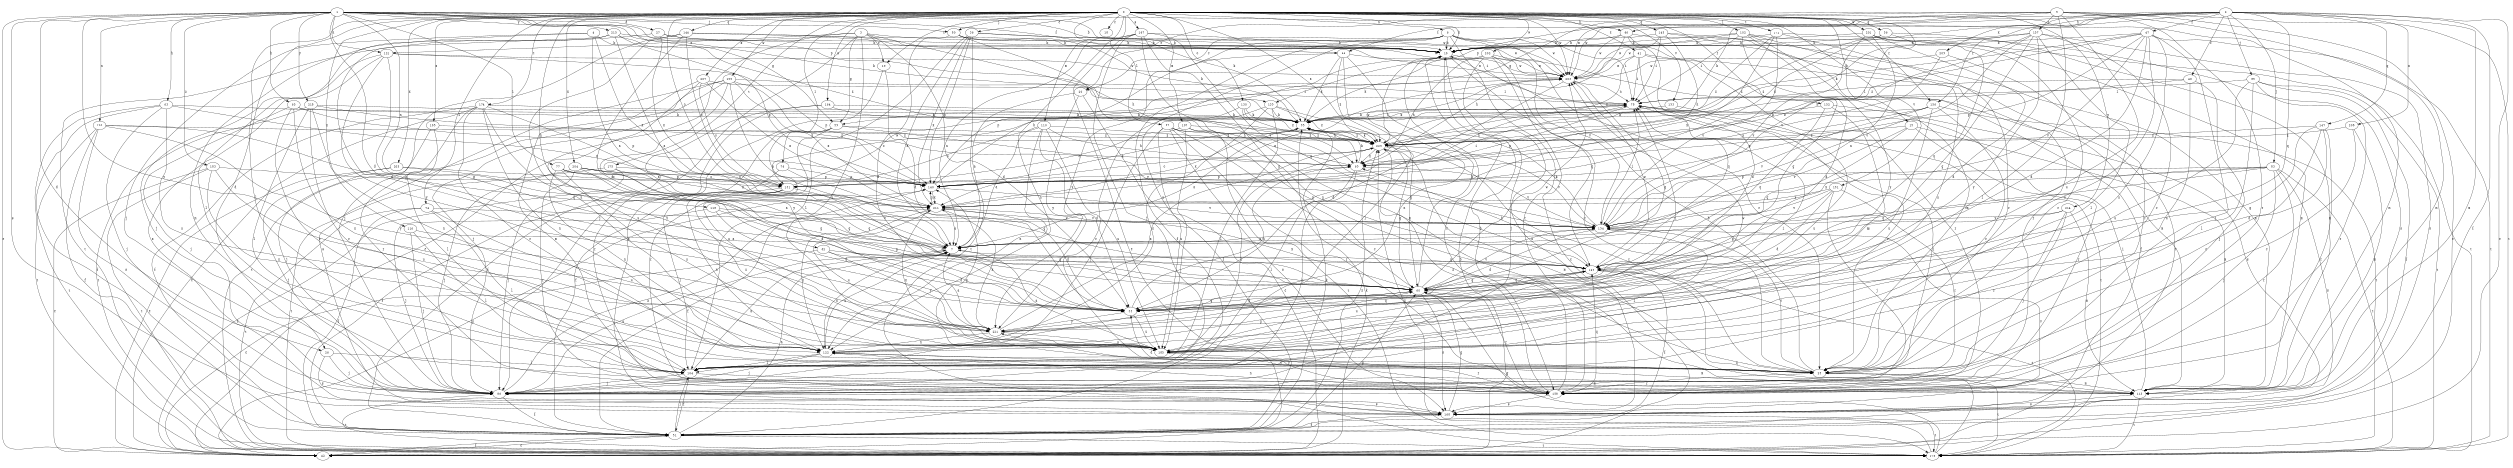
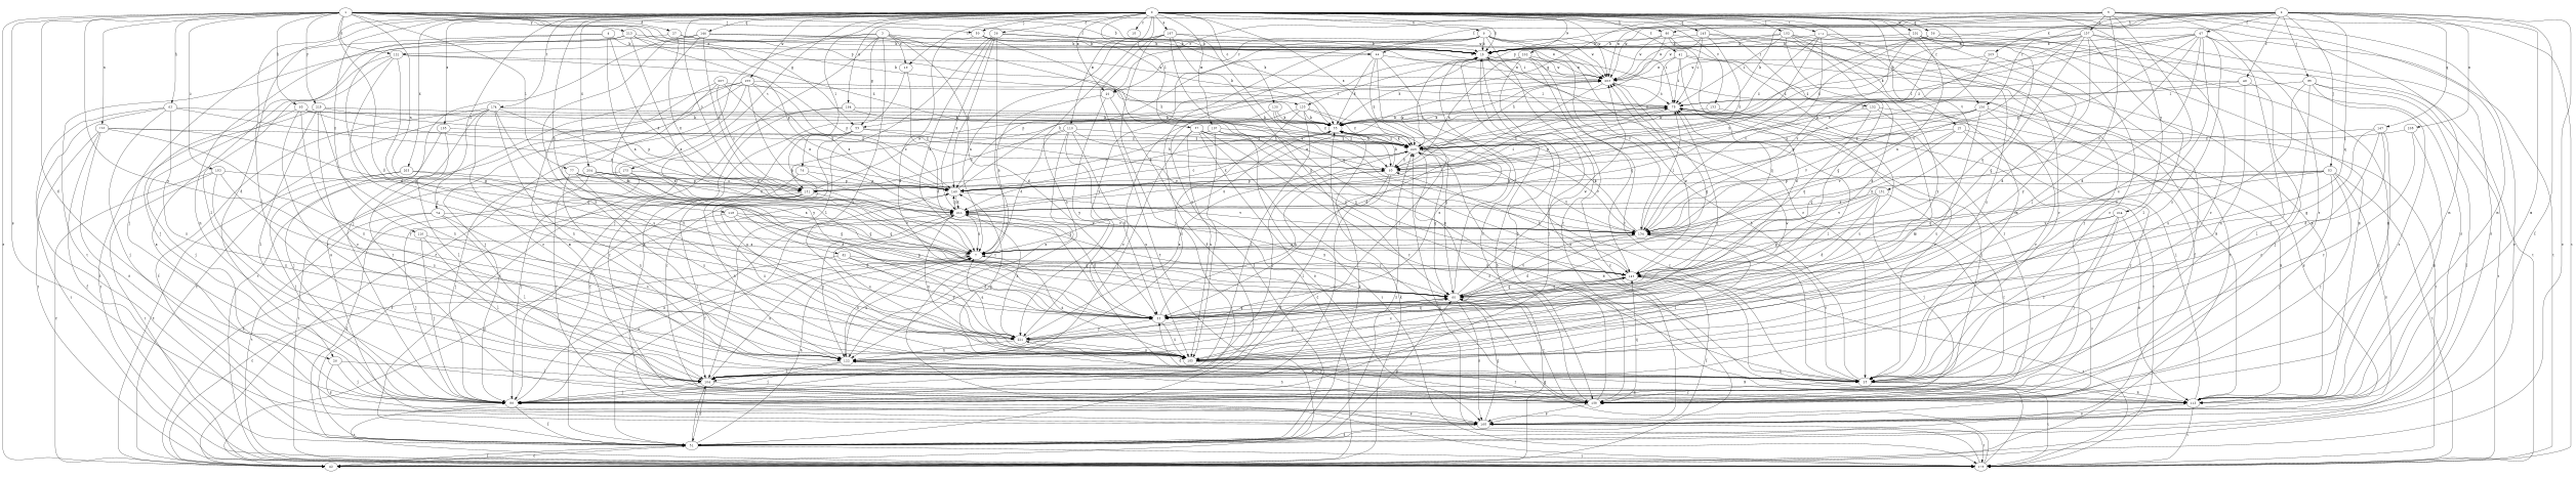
  strict digraph {
    fontname="Courier Prime"
    node [fontname="Courier Prime"]
    edge [fontname="Courier Prime"]
    0
    6
    15
    16
    18
    19
    26
    36
    41
    56
    62
    74
    76
    80
    95
    97
    102
    104
    107
    110
    113
    116
    130
    131
    144
    145
    152
    156
    164
    165
    167
    172
    174
    175
    191
    193
    194
    199
    201
    202
    203
    204
    205
    207
    214
    229
    221
    51
    185
    20
    158
    25
    78
    149
    168
    122
    33
    86
    7
    211
    176
    140
    42
    60
    69
    1
    27
    44
    59
    63
    65
    66
    77
    118
    120
    121
    139
    183
    215
    218
    2
    46
    47
    83
    85
    147
    208
    209
    3
    4
    5
    157
    0 -> 6 [label=a]
    0 -> 15 [label=b]
    0 -> 16 [label=b]
    0 -> 18 [label=c]
    0 -> 19 [label=c]
    0 -> 26 [label=d]
    0 -> 36 [label=e]
    0 -> 41 [label=e]
    0 -> 56 [label=g]
    0 -> 62 [label=h]
    0 -> 74 [label=i]
    0 -> 76 [label=i]
    0 -> 80 [label=j]
    0 -> 95 [label=k]
    0 -> 97 [label=l]
    0 -> 102 [label=l]
    0 -> 104 [label=l]
    0 -> 107 [label=m]
    0 -> 110 [label=m]
    0 -> 113 [label=m]
    0 -> 116 [label=n]
    0 -> 130 [label=o]
    0 -> 131 [label=o]
    0 -> 144 [label=q]
    0 -> 145 [label=q]
    0 -> 152 [label=r]
    0 -> 156 [label=r]
    0 -> 164 [label=s]
    0 -> 165 [label=s]
    0 -> 167 [label=s]
    0 -> 172 [label=t]
    0 -> 174 [label=t]
    0 -> 175 [label=t]
    0 -> 191 [label=v]
    0 -> 193 [label=v]
    0 -> 194 [label=v]
    0 -> 199 [label=w]
    0 -> 201 [label=w]
    0 -> 202 [label=w]
    0 -> 203 [label=w]
    0 -> 204 [label=x]
    0 -> 205 [label=x]
-   0 -> 207 [label=x]
+   0 -> 20 [label=x]
    0 -> 214 [label=y]
    0 -> 229 [label=z]
    6 -> 16 [label=b]
    6 -> 194 [label=v]
    6 -> 203 [label=w]
    6 -> 221 [label=y]
    6 -> 51 [label=f]
    6 -> 185 [label=u]
    6 -> 20 [label=c]
    6 -> 158 [label=r]
    6 -> 25 [label=c]
    6 -> 78 [label=i]
    15 -> 113 [label=m]
    15 -> 194 [label=v]
    15 -> 229 [label=z]
    15 -> 158 [label=r]
    15 -> 149 [label=q]
    16 -> 203 [label=w]
    16 -> 25 [label=c]
    16 -> 168 [label=s]
    16 -> 122 [label=n]
    19 -> 168 [label=s]
    19 -> 33 [label=d]
    26 -> 104 [label=l]
    26 -> 168 [label=s]
    26 -> 86 [label=j]
    36 -> 16 [label=b]
    36 -> 104 [label=l]
    36 -> 203 [label=w]
    36 -> 7 [label=a]
    36 -> 211 [label=x]
    36 -> 176 [label=t]
    36 -> 140 [label=p]
    41 -> 203 [label=w]
    41 -> 229 [label=z]
    41 -> 51 [label=f]
    41 -> 158 [label=r]
    41 -> 78 [label=i]
    41 -> 149 [label=q]
    56 -> 16 [label=b]
    56 -> 113 [label=m]
    56 -> 229 [label=z]
    56 -> 149 [label=q]
    62 -> 221 [label=y]
    62 -> 149 [label=q]
    62 -> 33 [label=d]
    62 -> 42 [label=e]
    74 -> 104 [label=l]
    74 -> 194 [label=v]
    74 -> 51 [label=f]
    74 -> 185 [label=u]
    74 -> 176 [label=t]
    76 -> 51 [label=f]
    76 -> 140 [label=p]
    76 -> 60 [label=g]
    80 -> 16 [label=b]
    80 -> 95 [label=k]
    80 -> 194 [label=v]
    80 -> 33 [label=d]
    95 -> 229 [label=z]
    95 -> 78 [label=i]
    95 -> 7 [label=a]
    95 -> 211 [label=x]
    97 -> 229 [label=z]
    97 -> 185 [label=u]
    97 -> 158 [label=r]
    97 -> 25 [label=c]
    97 -> 149 [label=q]
    97 -> 168 [label=s]
    97 -> 86 [label=j]
    102 -> 16 [label=b]
    102 -> 203 [label=w]
    102 -> 221 [label=y]
    102 -> 185 [label=u]
    102 -> 78 [label=i]
    102 -> 33 [label=d]
    102 -> 176 [label=t]
    102 -> 60 [label=g]
    104 -> 113 [label=m]
    104 -> 51 [label=f]
    104 -> 86 [label=j]
    104 -> 7 [label=a]
    107 -> 131 [label=o]
    107 -> 229 [label=z]
    107 -> 149 [label=q]
    107 -> 176 [label=t]
    107 -> 42 [label=e]
    110 -> 131 [label=o]
    110 -> 229 [label=z]
    110 -> 185 [label=u]
    110 -> 122 [label=n]
    110 -> 33 [label=d]
    110 -> 7 [label=a]
    110 -> 69 [label=h]
    113 -> 78 [label=i]
    113 -> 168 [label=s]
    113 -> 176 [label=t]
    116 -> 104 [label=l]
    116 -> 86 [label=j]
    116 -> 7 [label=a]
    130 -> 95 [label=k]
    130 -> 229 [label=z]
    130 -> 25 [label=c]
    130 -> 69 [label=h]
    131 -> 104 [label=l]
    131 -> 203 [label=w]
    131 -> 185 [label=u]
    131 -> 78 [label=i]
    131 -> 122 [label=n]
    131 -> 33 [label=d]
    131 -> 42 [label=e]
    144 -> 16 [label=b]
    144 -> 131 [label=o]
    144 -> 203 [label=w]
    144 -> 122 [label=n]
    144 -> 33 [label=d]
    144 -> 86 [label=j]
    145 -> 16 [label=b]
    145 -> 113 [label=m]
    145 -> 203 [label=w]
    145 -> 25 [label=c]
    145 -> 78 [label=i]
    145 -> 69 [label=h]
    152 -> 95 [label=k]
    152 -> 185 [label=u]
    152 -> 149 [label=q]
    152 -> 168 [label=s]
    156 -> 95 [label=k]
    156 -> 194 [label=v]
    156 -> 185 [label=u]
    156 -> 25 [label=c]
    156 -> 176 [label=t]
    156 -> 140 [label=p]
    164 -> 95 [label=k]
    164 -> 51 [label=f]
    164 -> 158 [label=r]
    164 -> 69 [label=h]
    165 -> 104 [label=l]
    165 -> 229 [label=z]
    165 -> 86 [label=j]
    167 -> 16 [label=b]
    167 -> 113 [label=m]
    167 -> 149 [label=q]
    167 -> 122 [label=n]
    167 -> 86 [label=j]
    167 -> 7 [label=a]
    167 -> 42 [label=e]
    167 -> 60 [label=g]
    172 -> 16 [label=b]
    172 -> 194 [label=v]
    172 -> 229 [label=z]
    172 -> 25 [label=c]
    172 -> 168 [label=s]
    172 -> 211 [label=x]
    174 -> 95 [label=k]
    174 -> 221 [label=y]
    174 -> 51 [label=f]
    174 -> 158 [label=r]
    174 -> 25 [label=c]
    174 -> 122 [label=n]
    174 -> 7 [label=a]
    174 -> 42 [label=e]
    175 -> 131 [label=o]
    175 -> 86 [label=j]
    175 -> 176 [label=t]
    175 -> 60 [label=g]
    191 -> 194 [label=v]
    191 -> 158 [label=r]
    191 -> 33 [label=d]
    191 -> 86 [label=j]
    191 -> 211 [label=x]
    191 -> 60 [label=g]
    193 -> 95 [label=k]
    193 -> 185 [label=u]
    194 -> 95 [label=k]
    194 -> 104 [label=l]
    194 -> 78 [label=i]
    194 -> 33 [label=d]
    194 -> 7 [label=a]
    199 -> 221 [label=y]
    199 -> 78 [label=i]
    199 -> 168 [label=s]
    199 -> 86 [label=j]
    199 -> 7 [label=a]
    199 -> 211 [label=x]
    199 -> 176 [label=t]
    199 -> 140 [label=p]
    201 -> 16 [label=b]
    201 -> 113 [label=m]
    201 -> 194 [label=v]
    201 -> 25 [label=c]
    201 -> 33 [label=d]
    201 -> 7 [label=a]
    202 -> 95 [label=k]
    202 -> 113 [label=m]
    202 -> 203 [label=w]
    202 -> 149 [label=q]
    202 -> 86 [label=j]
    202 -> 42 [label=e]
    202 -> 69 [label=h]
    203 -> 78 [label=n]
    203 -> 33 [label=d]
    203 -> 211 [label=x]
    203 -> 60 [label=g]
    204 -> 131 [label=o]
    204 -> 158 [label=r]
    204 -> 33 [label=d]
    204 -> 86 [label=j]
    204 -> 140 [label=p]
    204 -> 60 [label=g]
    205 -> 131 [label=o]
    205 -> 86 [label=j]
    205 -> 42 [label=e]
    205 -> 60 [label=g]
    207 -> 113 [label=m]
    207 -> 131 [label=o]
    207 -> 185 [label=u]
    207 -> 78 [label=i]
    207 -> 211 [label=x]
    214 -> 113 [label=m]
    214 -> 194 [label=v]
    214 -> 25 [label=c]
    214 -> 86 [label=j]
    214 -> 7 [label=a]
    229 -> 95 [label=k]
    229 -> 104 [label=l]
    229 -> 113 [label=m]
    229 -> 131 [label=o]
    229 -> 194 [label=v]
    229 -> 203 [label=w]
    229 -> 25 [label=c]
    229 -> 60 [label=g]
    229 -> 69 [label=h]
    221 -> 229 [label=z]
    221 -> 185 [label=u]
    221 -> 78 [label=i]
    221 -> 149 [label=q]
    221 -> 122 [label=n]
    221 -> 7 [label=a]
    221 -> 211 [label=x]
    51 -> 95 [label=k]
    51 -> 104 [label=l]
    51 -> 229 [label=z]
    51 -> 7 [label=a]
    51 -> 176 [label=t]
    51 -> 42 [label=e]
    51 -> 60 [label=g]
    185 -> 203 [label=w]
    185 -> 158 [label=r]
    185 -> 78 [label=i]
    185 -> 7 [label=a]
    185 -> 211 [label=x]
    20 -> 221 [label=y]
    20 -> 51 [label=f]
    20 -> 7 [label=a]
    158 -> 16 [label=b]
    158 -> 229 [label=z]
    158 -> 221 [label=y]
    158 -> 78 [label=i]
    158 -> 149 [label=q]
    158 -> 168 [label=s]
    158 -> 122 [label=n]
    158 -> 33 [label=d]
    25 -> 16 [label=b]
    25 -> 113 [label=m]
    25 -> 194 [label=v]
    25 -> 158 [label=r]
    25 -> 176 [label=t]
    25 -> 140 [label=p]
    78 -> 95 [label=k]
    78 -> 25 [label=c]
    78 -> 176 [label=t]
    78 -> 140 [label=p]
    78 -> 69 [label=h]
    149 -> 203 [label=w]
    149 -> 51 [label=f]
    149 -> 185 [label=u]
    149 -> 176 [label=t]
    149 -> 60 [label=g]
    149 -> 69 [label=h]
    168 -> 194 [label=v]
    168 -> 51 [label=f]
    168 -> 176 [label=t]
    168 -> 60 [label=g]
    122 -> 104 [label=l]
    122 -> 113 [label=m]
    122 -> 25 [label=c]
    122 -> 86 [label=j]
    122 -> 7 [label=a]
    122 -> 60 [label=g]
    33 -> 221 [label=y]
    33 -> 185 [label=u]
    33 -> 60 [label=g]
    33 -> 69 [label=h]
    86 -> 51 [label=f]
    86 -> 168 [label=s]
    86 -> 7 [label=a]
    86 -> 211 [label=x]
    86 -> 176 [label=t]
    7 -> 149 [label=q]
    7 -> 122 [label=n]
    211 -> 194 [label=v]
    211 -> 185 [label=u]
    211 -> 122 [label=n]
    211 -> 33 [label=d]
    211 -> 7 [label=a]
    211 -> 140 [label=p]
    176 -> 229 [label=z]
    176 -> 149 [label=q]
    176 -> 60 [label=g]
    140 -> 16 [label=b]
    140 -> 95 [label=k]
    140 -> 194 [label=v]
    140 -> 51 [label=f]
    140 -> 211 [label=x]
    42 -> 16 [label=b]
    42 -> 95 [label=k]
    42 -> 51 [label=f]
    42 -> 140 [label=p]
    60 -> 16 [label=b]
    60 -> 194 [label=v]
    60 -> 203 [label=w]
    60 -> 158 [label=r]
    60 -> 149 [label=q]
    60 -> 168 [label=s]
    60 -> 33 [label=d]
    60 -> 211 [label=x]
    69 -> 95 [label=k]
    69 -> 104 [label=l]
    69 -> 194 [label=v]
    69 -> 86 [label=j]
    69 -> 140 [label=p]
    1 -> 16 [label=b]
    1 -> 26 [label=d]
    1 -> 80 [label=j]
    1 -> 95 [label=k]
    1 -> 203 [label=w]
    1 -> 221 [label=y]
    1 -> 168 [label=s]
    1 -> 33 [label=d]
    1 -> 42 [label=e]
    1 -> 27 [label=d]
    1 -> 44 [label=f]
    1 -> 59 [label=g]
    1 -> 63 [label=h]
    1 -> 65 [label=h]
    1 -> 66 [label=h]
    1 -> 77 [label=i]
    1 -> 118 [label=n]
    1 -> 120 [label=n]
    1 -> 121 [label=n]
    1 -> 139 [label=p]
    1 -> 183 [label=u]
    1 -> 215 [label=y]
    1 -> 218 [label=y]
    27 -> 16 [label=b]
    27 -> 78 [label=i]
    27 -> 211 [label=x]
    27 -> 176 [label=t]
    44 -> 95 [label=k]
    44 -> 104 [label=l]
    44 -> 203 [label=w]
    44 -> 229 [label=z]
    44 -> 158 [label=r]
    44 -> 140 [label=p]
    59 -> 194 [label=v]
    59 -> 229 [label=z]
    59 -> 51 [label=f]
    59 -> 185 [label=u]
    59 -> 158 [label=r]
    63 -> 95 [label=k]
    63 -> 51 [label=f]
    63 -> 185 [label=u]
    63 -> 86 [label=j]
    63 -> 211 [label=x]
    63 -> 176 [label=t]
    65 -> 95 [label=k]
    65 -> 25 [label=c]
    65 -> 122 [label=n]
    65 -> 86 [label=j]
    65 -> 140 [label=p]
    66 -> 16 [label=b]
    66 -> 203 [label=w]
    66 -> 158 [label=r]
    66 -> 33 [label=d]
    66 -> 42 [label=e]
    66 -> 69 [label=h]
    77 -> 185 [label=u]
    77 -> 122 [label=n]
    77 -> 7 [label=a]
    77 -> 211 [label=x]
    77 -> 140 [label=p]
    118 -> 194 [label=v]
    118 -> 33 [label=d]
    118 -> 86 [label=j]
    118 -> 60 [label=g]
    120 -> 229 [label=z]
    120 -> 221 [label=y]
    120 -> 51 [label=f]
    120 -> 149 [label=q]
    120 -> 168 [label=s]
    120 -> 176 [label=t]
    121 -> 203 [label=w]
    121 -> 221 [label=y]
    121 -> 168 [label=s]
    121 -> 86 [label=j]
    121 -> 140 [label=p]
    121 -> 60 [label=g]
    139 -> 95 [label=k]
    139 -> 104 [label=l]
    139 -> 131 [label=o]
    139 -> 229 [label=z]
    139 -> 122 [label=n]
    139 -> 60 [label=g]
    183 -> 185 [label=u]
    183 -> 122 [label=n]
    183 -> 176 [label=t]
    183 -> 140 [label=p]
    183 -> 42 [label=e]
    215 -> 16 [label=b]
    215 -> 113 [label=m]
    215 -> 229 [label=z]
    215 -> 33 [label=d]
    215 -> 7 [label=a]
    215 -> 140 [label=p]
    218 -> 95 [label=k]
    218 -> 104 [label=l]
    218 -> 25 [label=c]
    218 -> 122 [label=n]
    218 -> 176 [label=t]
    218 -> 69 [label=h]
    2 -> 113 [label=m]
    2 -> 156 [label=r]
    2 -> 203 [label=w]
    2 -> 51 [label=f]
    2 -> 149 [label=q]
    2 -> 42 [label=e]
    2 -> 69 [label=h]
    2 -> 44 [label=f]
    2 -> 66 [label=h]
    2 -> 139 [label=p]
    2 -> 46 [label=f]
    2 -> 47 [label=f]
    2 -> 83 [label=j]
    2 -> 85 [label=j]
    2 -> 147 [label=q]
    2 -> 208 [label=x]
    2 -> 209 [label=x]
    46 -> 229 [label=z]
    46 -> 185 [label=u]
    46 -> 78 [label=i]
    46 -> 86 [label=j]
    47 -> 16 [label=b]
    47 -> 95 [label=k]
    47 -> 194 [label=v]
    47 -> 229 [label=z]
    47 -> 185 [label=u]
    47 -> 122 [label=n]
    47 -> 33 [label=d]
    47 -> 86 [label=j]
    47 -> 176 [label=t]
    47 -> 140 [label=p]
    83 -> 158 [label=r]
    83 -> 149 [label=q]
    83 -> 168 [label=s]
    83 -> 86 [label=j]
    83 -> 7 [label=a]
    83 -> 211 [label=x]
    83 -> 176 [label=t]
    83 -> 140 [label=p]
    85 -> 104 [label=l]
    85 -> 51 [label=f]
    85 -> 185 [label=u]
    85 -> 158 [label=r]
    85 -> 78 [label=i]
    85 -> 176 [label=t]
    147 -> 229 [label=z]
    147 -> 158 [label=r]
    147 -> 25 [label=c]
    147 -> 33 [label=d]
    147 -> 60 [label=g]
    208 -> 113 [label=m]
    208 -> 229 [label=z]
    208 -> 25 [label=c]
    209 -> 203 [label=w]
    209 -> 25 [label=c]
    209 -> 211 [label=x]
    3 -> 16 [label=b]
    3 -> 19 [label=c]
    3 -> 185 [label=u]
    3 -> 33 [label=d]
    3 -> 86 [label=j]
    3 -> 42 [label=e]
    3 -> 69 [label=h]
    3 -> 59 [label=g]
    3 -> 121 [label=n]
    4 -> 16 [label=b]
    4 -> 104 [label=l]
    4 -> 86 [label=j]
    4 -> 7 [label=a]
    4 -> 211 [label=x]
    5 -> 95 [label=k]
    5 -> 104 [label=l]
    5 -> 113 [label=m]
    5 -> 203 [label=w]
    5 -> 185 [label=u]
    5 -> 20 [label=c]
    5 -> 158 [label=r]
    5 -> 176 [label=t]
    5 -> 42 [label=e]
    5 -> 59 [label=g]
    5 -> 157 [label=r]
    157 -> 16 [label=b]
    157 -> 104 [label=l]
    157 -> 194 [label=v]
    157 -> 229 [label=z]
    157 -> 221 [label=y]
    157 -> 25 [label=c]
    157 -> 168 [label=s]
    157 -> 60 [label=g]
    157 -> 69 [label=h]
  }
